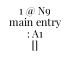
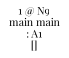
  digraph {
    rankdir=LR
    fontname="Playfair Display"
-   n1 [color=white label="1 @ N9\nmain entry\n: A1\n[]" shape=box style=filled fontname="Playfair Display"]
+   n1 [color=white label="1 @ N9\nmain main\n: A1\n[]" shape=box style=filled fontname="Playfair Display"]
  }
